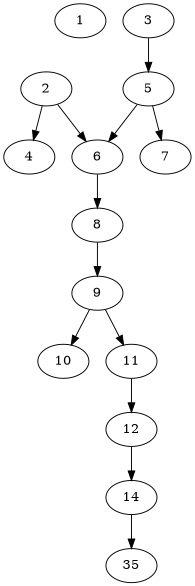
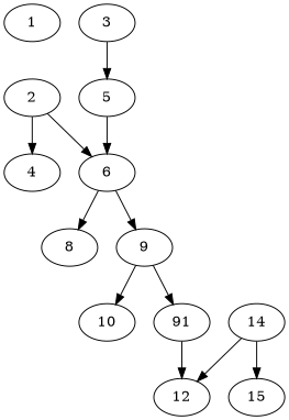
  digraph {
    node [alpha=0.09]
    1 [alpha=0.12 expect_size=30393344]
    2 [alpha=0.15 expect_size=7736320]
    4 [expect_size=20450304]
    6 [alpha=0.19 expect_size=10068992]
    3 [expect_size=5659648]
    5 [alpha=0.18 expect_size=48430080]
-   7 [expect_size=49357824]
    8 [alpha=0.03 expect_size=29650944]
    9 [alpha=0.00 expect_size=46685184]
    10 [alpha=0.16 expect_size=37940224]
-   11 [alpha=0.14 expect_size=30275584]
+   11 [alpha=0.14 expect_size=30275584 label=91]
    12 [alpha=0.13 expect_size=12303360]
    14 [alpha=0.04 expect_size=20532224]
-   15 [alpha=0.14 expect_size=42059776 label=35]
+   15 [alpha=0.14 expect_size=42059776]
    2 -> 4
    2 -> 6
    6 -> 8
-   8 -> 9
+   6 -> 9
    3 -> 5
    5 -> 6
-   5 -> 7
    9 -> 10
    9 -> 11
    11 -> 12
-   12 -> 14
+   14 -> 12
    14 -> 15
  }
